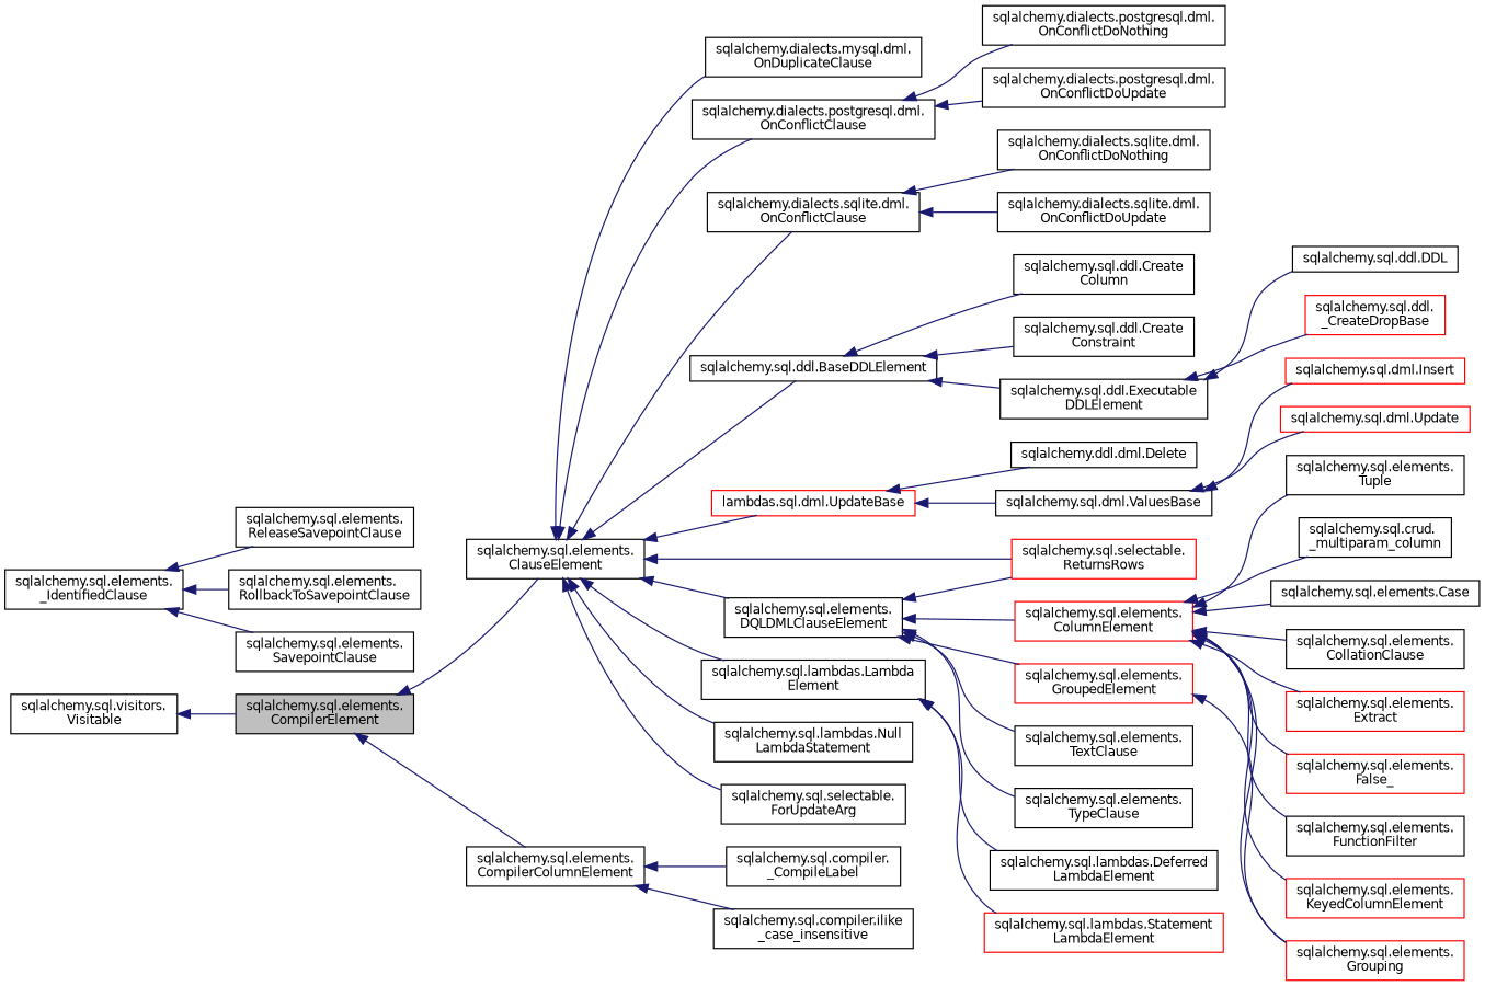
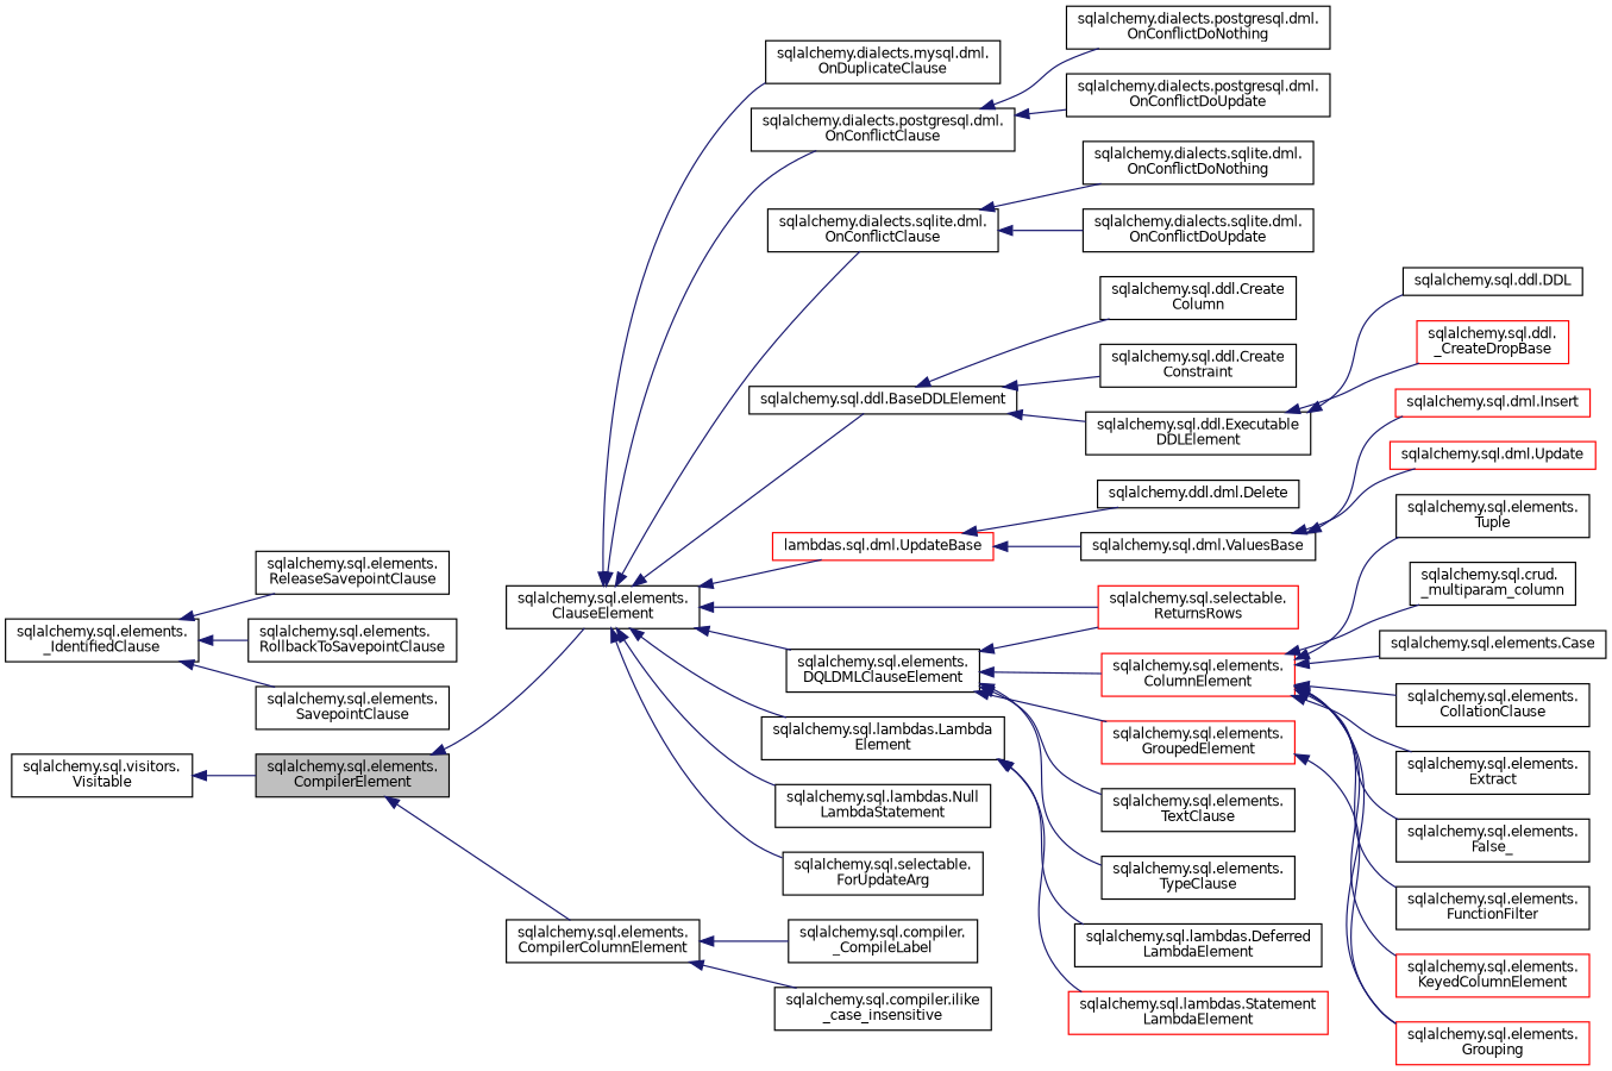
  digraph {
    rankdir=LR
    node [color=black fillcolor=white fontname=Helvetica fontsize=10 shape=record style=filled]
    edge [color=midnightblue dir=back fontname=Helvetica fontsize=10 labelfontname=Helvetica labelfontsize=10 style=solid]
    n1 [fillcolor=grey75 fontcolor=black height=0.2 label="sqlalchemy.sql.elements.\lCompilerElement" width=0.4]
    n2 [height=0.2 label="sqlalchemy.sql.elements.\lClauseElement" width=0.4]
    n3 [height=0.2 label="sqlalchemy.sql.elements.\lCompilerColumnElement" width=0.4]
    n4 [height=0.2 label="sqlalchemy.dialects.mysql.dml.\lOnDuplicateClause" width=0.4]
    n5 [height=0.2 label="sqlalchemy.dialects.postgresql.dml.\lOnConflictClause" width=0.4]
    n6 [height=0.2 label="sqlalchemy.dialects.sqlite.dml.\lOnConflictClause" width=0.4]
    n7 [height=0.2 label="sqlalchemy.sql.ddl.BaseDDLElement" width=0.4]
    n8 [color=red height=0.2 label="lambdas.sql.dml.UpdateBase" width=0.4]
    n9 [height=0.2 label="sqlalchemy.sql.elements.\lDQLDMLClauseElement" width=0.4]
    n10 [height=0.2 label="sqlalchemy.sql.lambdas.Lambda\lElement" width=0.4]
    n11 [height=0.2 label="sqlalchemy.sql.lambdas.Null\lLambdaStatement" width=0.4]
    n12 [height=0.2 label="sqlalchemy.sql.selectable.\lForUpdateArg" width=0.4]
    n13 [color=red height=0.2 label="sqlalchemy.sql.selectable.\lReturnsRows" width=0.4]
    n14 [height=0.2 label="sqlalchemy.sql.compiler.\l_CompileLabel" width=0.4]
    n15 [height=0.2 label="sqlalchemy.sql.compiler.ilike\l_case_insensitive" width=0.4]
    n16 [height=0.2 label="sqlalchemy.sql.visitors.\lVisitable" width=0.4]
    n17 [height=0.2 label="sqlalchemy.dialects.postgresql.dml.\lOnConflictDoNothing" width=0.4]
    n18 [height=0.2 label="sqlalchemy.dialects.postgresql.dml.\lOnConflictDoUpdate" width=0.4]
    n19 [height=0.2 label="sqlalchemy.dialects.sqlite.dml.\lOnConflictDoNothing" width=0.4]
    n20 [height=0.2 label="sqlalchemy.dialects.sqlite.dml.\lOnConflictDoUpdate" width=0.4]
    n21 [height=0.2 label="sqlalchemy.sql.ddl.Create\lColumn" width=0.4]
    n22 [height=0.2 label="sqlalchemy.sql.ddl.Create\lConstraint" width=0.4]
    n23 [height=0.2 label="sqlalchemy.sql.ddl.Executable\lDDLElement" width=0.4]
    n24 [height=0.2 label="sqlalchemy.ddl.dml.Delete" width=0.4]
    n25 [height=0.2 label="sqlalchemy.sql.dml.ValuesBase" width=0.4]
    n26 [color=red height=0.2 label="sqlalchemy.sql.elements.\lColumnElement" width=0.4]
    n27 [color=red height=0.2 label="sqlalchemy.sql.elements.\lGroupedElement" width=0.4]
    n28 [height=0.2 label="sqlalchemy.sql.elements.\lTextClause" width=0.4]
    n29 [height=0.2 label="sqlalchemy.sql.elements.\lTypeClause" width=0.4]
    n30 [height=0.2 label="sqlalchemy.sql.elements.\l_IdentifiedClause" width=0.4]
    n31 [height=0.2 label="sqlalchemy.sql.elements.\lReleaseSavepointClause" width=0.4]
    n32 [height=0.2 label="sqlalchemy.sql.elements.\lRollbackToSavepointClause" width=0.4]
    n33 [height=0.2 label="sqlalchemy.sql.elements.\lSavepointClause" width=0.4]
    n34 [height=0.2 label="sqlalchemy.sql.lambdas.Deferred\lLambdaElement" width=0.4]
    n35 [color=red height=0.2 label="sqlalchemy.sql.lambdas.Statement\lLambdaElement" width=0.4]
    n36 [height=0.2 label="sqlalchemy.sql.ddl.DDL" width=0.4]
    n37 [color=red height=0.2 label="sqlalchemy.sql.ddl.\l_CreateDropBase" width=0.4]
    n38 [color=red height=0.2 label="sqlalchemy.sql.dml.Insert" width=0.4]
    n39 [color=red height=0.2 label="sqlalchemy.sql.dml.Update" width=0.4]
    n40 [height=0.2 label="sqlalchemy.sql.elements.\lTuple" width=0.4]
    n41 [height=0.2 label="sqlalchemy.sql.crud.\l_multiparam_column" width=0.4]
    n42 [height=0.2 label="sqlalchemy.sql.elements.Case" width=0.4]
    n43 [height=0.2 label="sqlalchemy.sql.elements.\lCollationClause" width=0.4]
-   n44 [color=red height=0.2 label="sqlalchemy.sql.elements.\lExtract" width=0.4]
-   n45 [color=red height=0.2 label="sqlalchemy.sql.elements.\lFalse_" width=0.4]
+   n44 [height=0.2 label="sqlalchemy.sql.elements.\lExtract" width=0.4]
+   n45 [height=0.2 label="sqlalchemy.sql.elements.\lFalse_" width=0.4]
    n46 [height=0.2 label="sqlalchemy.sql.elements.\lFunctionFilter" width=0.4]
    n47 [color=red height=0.2 label="sqlalchemy.sql.elements.\lGrouping" width=0.4]
    n48 [color=red height=0.2 label="sqlalchemy.sql.elements.\lKeyedColumnElement" width=0.4]
    n1 -> n2
    n1 -> n3
    n2 -> n4
    n2 -> n5
    n2 -> n6
    n2 -> n7
    n2 -> n8
    n2 -> n9
    n2 -> n10
    n2 -> n11
    n2 -> n12
    n2 -> n13
    n3 -> n14
    n3 -> n15
    n5 -> n17
    n5 -> n18
    n6 -> n19
    n6 -> n20
    n7 -> n21
    n7 -> n22
    n7 -> n23
    n8 -> n24
    n8 -> n25
    n9 -> n13
    n9 -> n26
    n9 -> n27
    n9 -> n28
    n9 -> n29
    n10 -> n34
    n10 -> n35
    n16 -> n1
    n23 -> n36
    n23 -> n37
    n25 -> n38
    n25 -> n39
    n26 -> n40
    n26 -> n41
    n26 -> n42
    n26 -> n43
    n26 -> n44
    n26 -> n45
    n26 -> n46
    n26 -> n47
    n26 -> n48
    n27 -> n47
    n30 -> n31
    n30 -> n32
    n30 -> n33
  }
